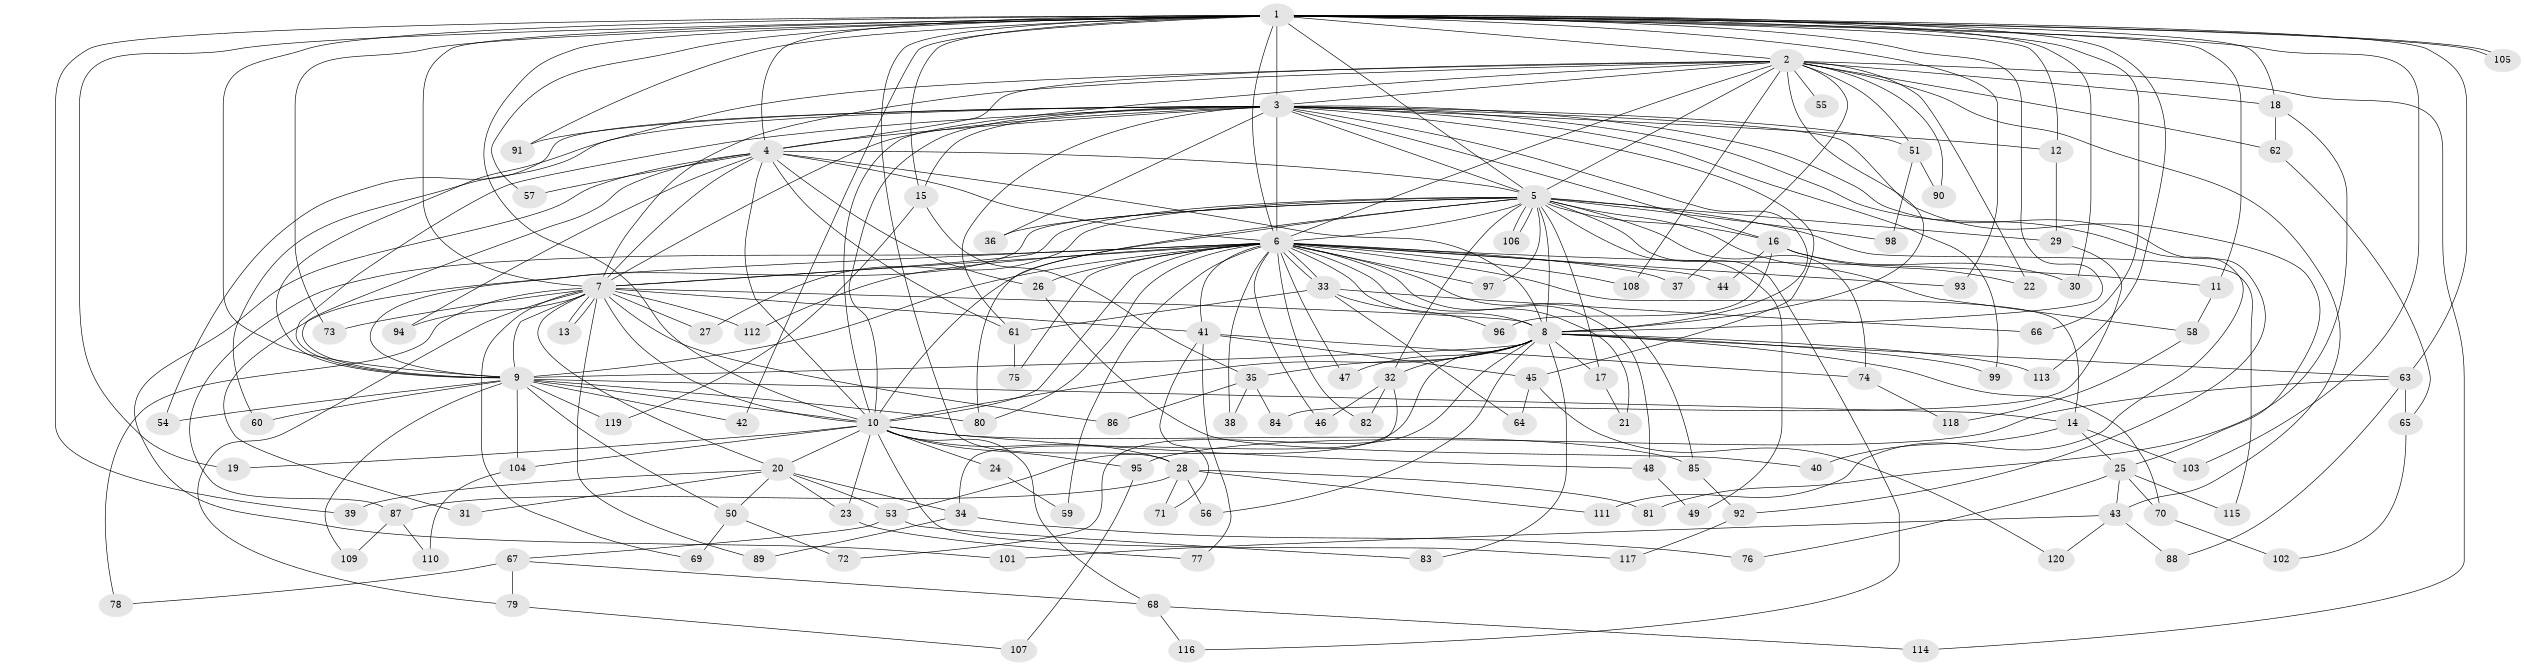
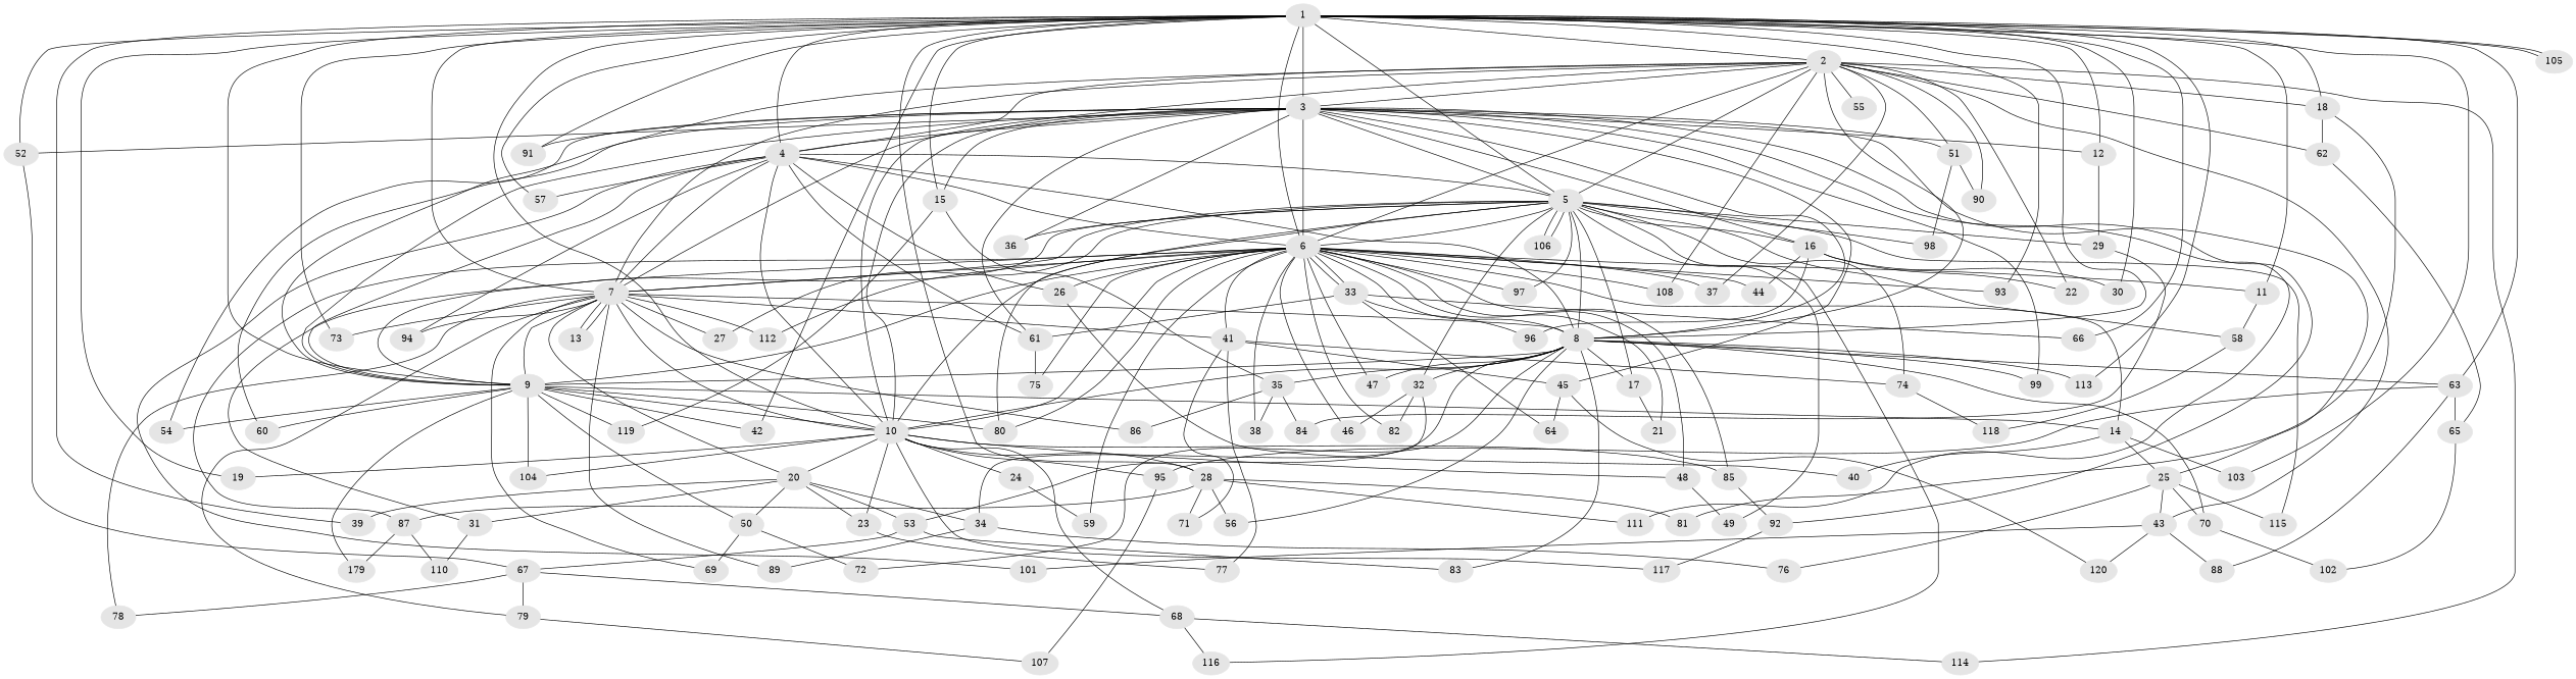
  graph {
    node [color=gray90 style=filled]
    1
    2
    3
    4
    5
    6
    7
    8
    9
    10
    11
    12
    15
    18
    19
    28
    30
    39
    42
+   52
    57
    63
    66
    73
    91
    93
    103
    105
    113
    22
    37
    43
    51
    55
    62
    90
    108
    114
    16
    25
    36
    45
    54
    60
    92
    99
    111
    61
    26
    94
    101
    17
    27
    29
    32
    49
    58
    74
    97
    98
    106
    115
    116
    80
    14
    21
    31
    33
    38
    41
    44
    46
    47
    48
    59
    75
    82
    85
    87
    112
    13
    20
    69
    78
    79
    86
    89
    35
    53
    56
    70
    72
    83
    50
    104
-   109
+   109 [label=179]
    119
    24
    23
    68
    95
    117
    81
    71
    67
    88
    65
    120
    96
    76
    64
    40
    84
    34
    118
    110
    77
    107
    102
    1 -- 2
    1 -- 3
    1 -- 4
    1 -- 5
    1 -- 6
    1 -- 7
    1 -- 8
    1 -- 9
    1 -- 10
    1 -- 11
    1 -- 12
    1 -- 15
    1 -- 18
    1 -- 19
    1 -- 28
    1 -- 30
    1 -- 39
    1 -- 42
+   1 -- 52
    1 -- 57
    1 -- 63
    1 -- 66
    1 -- 73
    1 -- 91
    1 -- 93
    1 -- 103
    1 -- 105
    1 -- 105
    1 -- 113
    2 -- 3
    2 -- 4
    2 -- 5
    2 -- 6
    2 -- 7
    2 -- 8
    2 -- 9
    2 -- 10
    2 -- 18
    2 -- 22
    2 -- 37
    2 -- 43
    2 -- 51
    2 -- 55
    2 -- 62
    2 -- 90
    2 -- 108
    2 -- 114
    3 -- 4
    3 -- 5
    3 -- 6
    3 -- 7
    3 -- 8
    3 -- 9
    3 -- 10
    3 -- 12
    3 -- 15
+   3 -- 52
    3 -- 91
    3 -- 51
    3 -- 16
    3 -- 25
    3 -- 36
    3 -- 45
    3 -- 54
    3 -- 60
    3 -- 92
    3 -- 99
    3 -- 111
    3 -- 61
    4 -- 5
    4 -- 6
    4 -- 7
    4 -- 8
    4 -- 9
    4 -- 10
    4 -- 57
    4 -- 61
    4 -- 26
    4 -- 94
    4 -- 101
    5 -- 6
    5 -- 7
    5 -- 8
    5 -- 9
    5 -- 10
    5 -- 16
    5 -- 36
    5 -- 17
    5 -- 27
    5 -- 29
    5 -- 32
    5 -- 49
    5 -- 58
    5 -- 74
    5 -- 97
    5 -- 98
    5 -- 106
    5 -- 106
    5 -- 115
    5 -- 116
    5 -- 80
    6 -- 7
    6 -- 8
    6 -- 9
    6 -- 10
    6 -- 11
    6 -- 93
    6 -- 37
    6 -- 108
    6 -- 26
    6 -- 97
    6 -- 80
    6 -- 14
    6 -- 21
    6 -- 31
    6 -- 33
    6 -- 33
    6 -- 38
    6 -- 41
    6 -- 44
    6 -- 46
    6 -- 47
    6 -- 48
    6 -- 59
    6 -- 75
    6 -- 82
    6 -- 85
    6 -- 87
    6 -- 112
    7 -- 8
    7 -- 9
    7 -- 10
    7 -- 73
    7 -- 94
    7 -- 27
    7 -- 41
    7 -- 112
    7 -- 13
    7 -- 13
    7 -- 20
    7 -- 69
    7 -- 78
    7 -- 79
    7 -- 86
    7 -- 89
    8 -- 9
    8 -- 10
    8 -- 63
    8 -- 113
    8 -- 99
    8 -- 17
    8 -- 32
    8 -- 47
    8 -- 35
    8 -- 53
    8 -- 56
    8 -- 70
    8 -- 72
    8 -- 83
    9 -- 10
    9 -- 42
    9 -- 54
    9 -- 60
    9 -- 80
    9 -- 14
    9 -- 50
    9 -- 104
    9 -- 109
    9 -- 119
    10 -- 19
    10 -- 28
    10 -- 48
    10 -- 85
    10 -- 20
    10 -- 104
    10 -- 24
    10 -- 23
    10 -- 68
    10 -- 95
    10 -- 117
    11 -- 58
    12 -- 29
    15 -- 35
    15 -- 119
    18 -- 62
    18 -- 81
    28 -- 111
    28 -- 87
    28 -- 56
    28 -- 81
    28 -- 71
+   52 -- 67
    63 -- 95
    63 -- 88
    63 -- 65
    43 -- 101
    43 -- 88
    43 -- 120
    51 -- 90
    51 -- 98
    62 -- 65
    16 -- 30
    16 -- 22
    16 -- 44
    16 -- 96
    25 -- 43
    25 -- 115
    25 -- 70
    25 -- 76
    45 -- 120
    45 -- 64
    92 -- 117
    61 -- 75
    26 -- 40
    17 -- 21
    29 -- 84
    32 -- 46
    32 -- 82
    32 -- 34
    58 -- 118
    74 -- 118
    14 -- 103
    14 -- 25
    14 -- 40
-   104 -- 110
+   31 -- 110
    33 -- 66
    33 -- 61
    33 -- 96
    33 -- 64
    41 -- 45
    41 -- 74
    41 -- 71
    41 -- 77
    48 -- 49
    85 -- 92
    87 -- 109
    87 -- 110
    20 -- 39
    20 -- 31
    20 -- 53
    20 -- 50
    20 -- 23
    20 -- 34
    79 -- 107
    35 -- 38
    35 -- 86
    35 -- 84
    53 -- 83
    53 -- 67
    70 -- 102
    50 -- 69
    50 -- 72
    24 -- 59
    23 -- 77
    68 -- 114
    68 -- 116
    95 -- 107
    67 -- 78
    67 -- 79
    67 -- 68
    65 -- 102
    34 -- 89
    34 -- 76
  }
